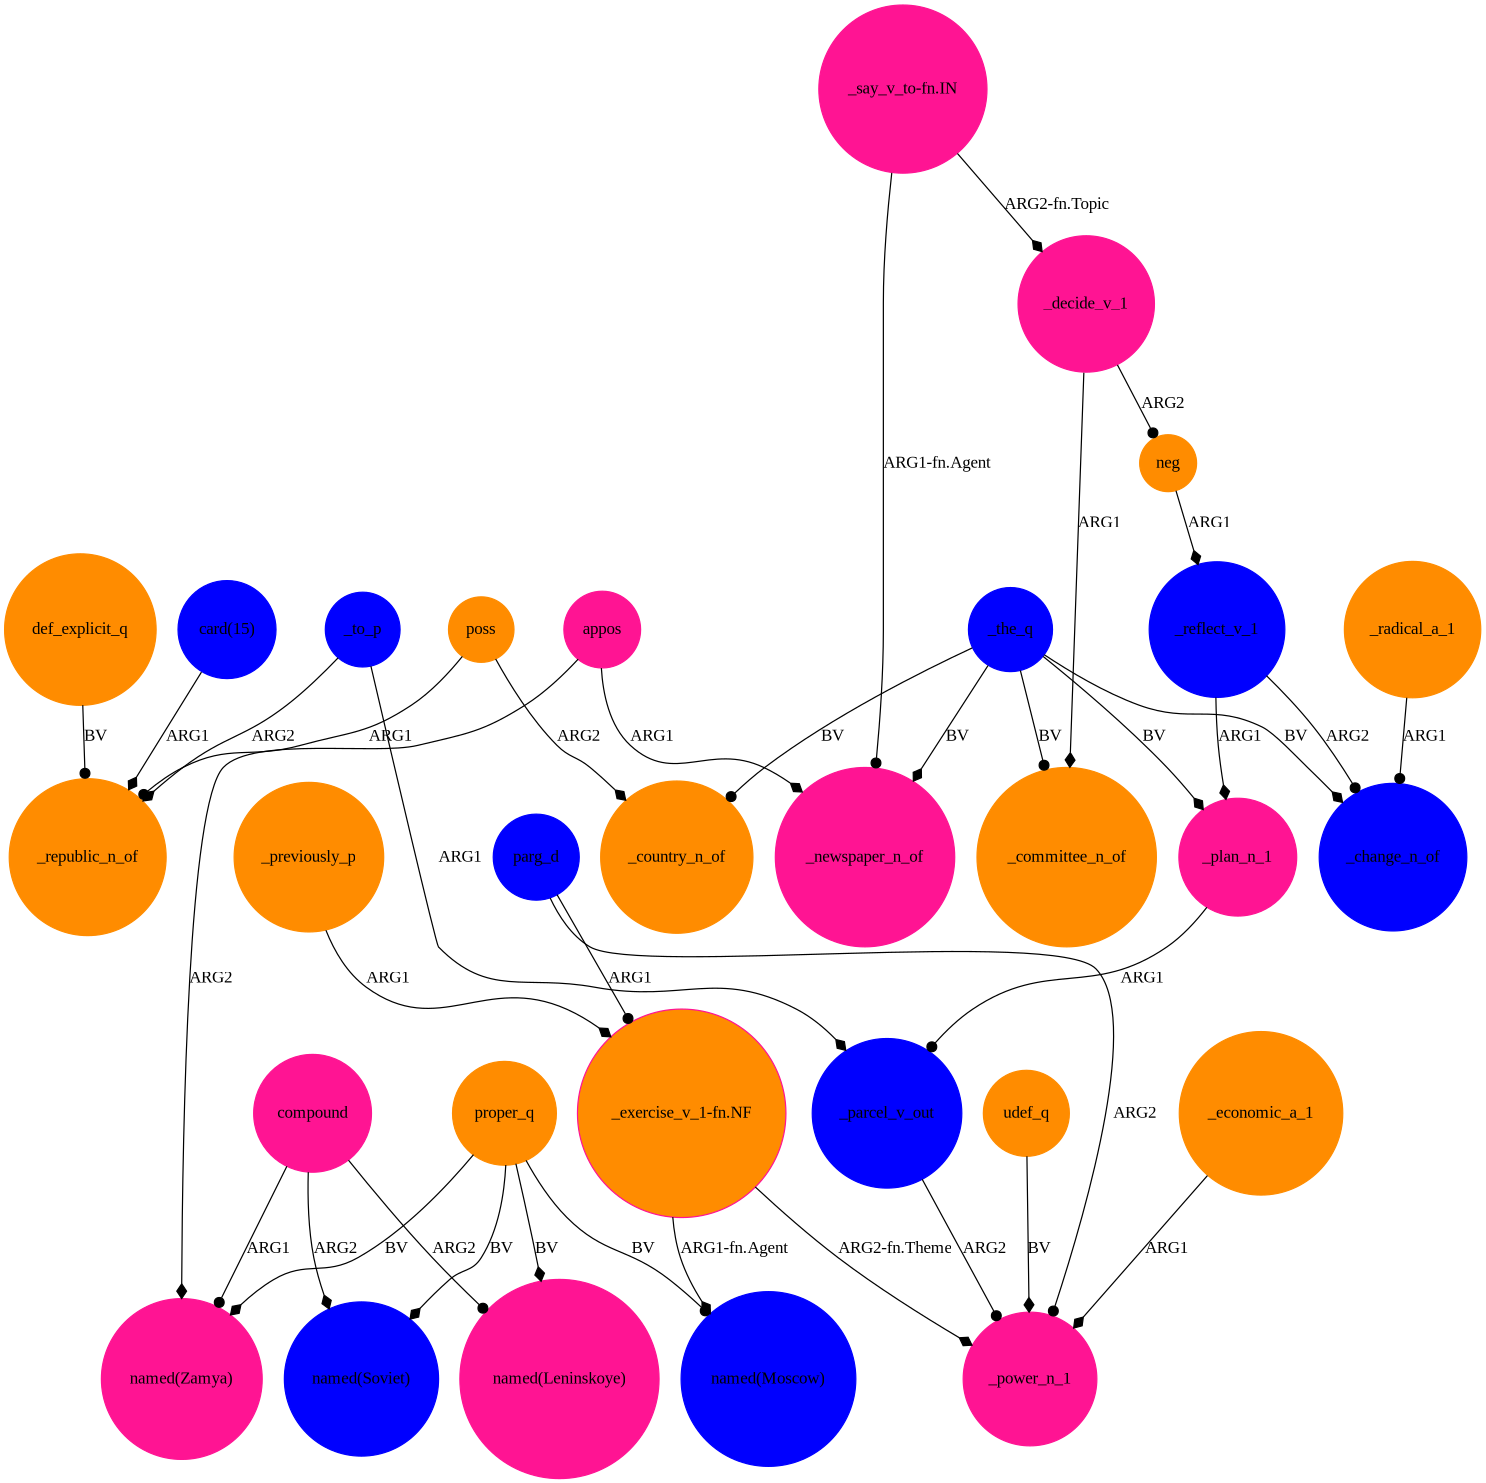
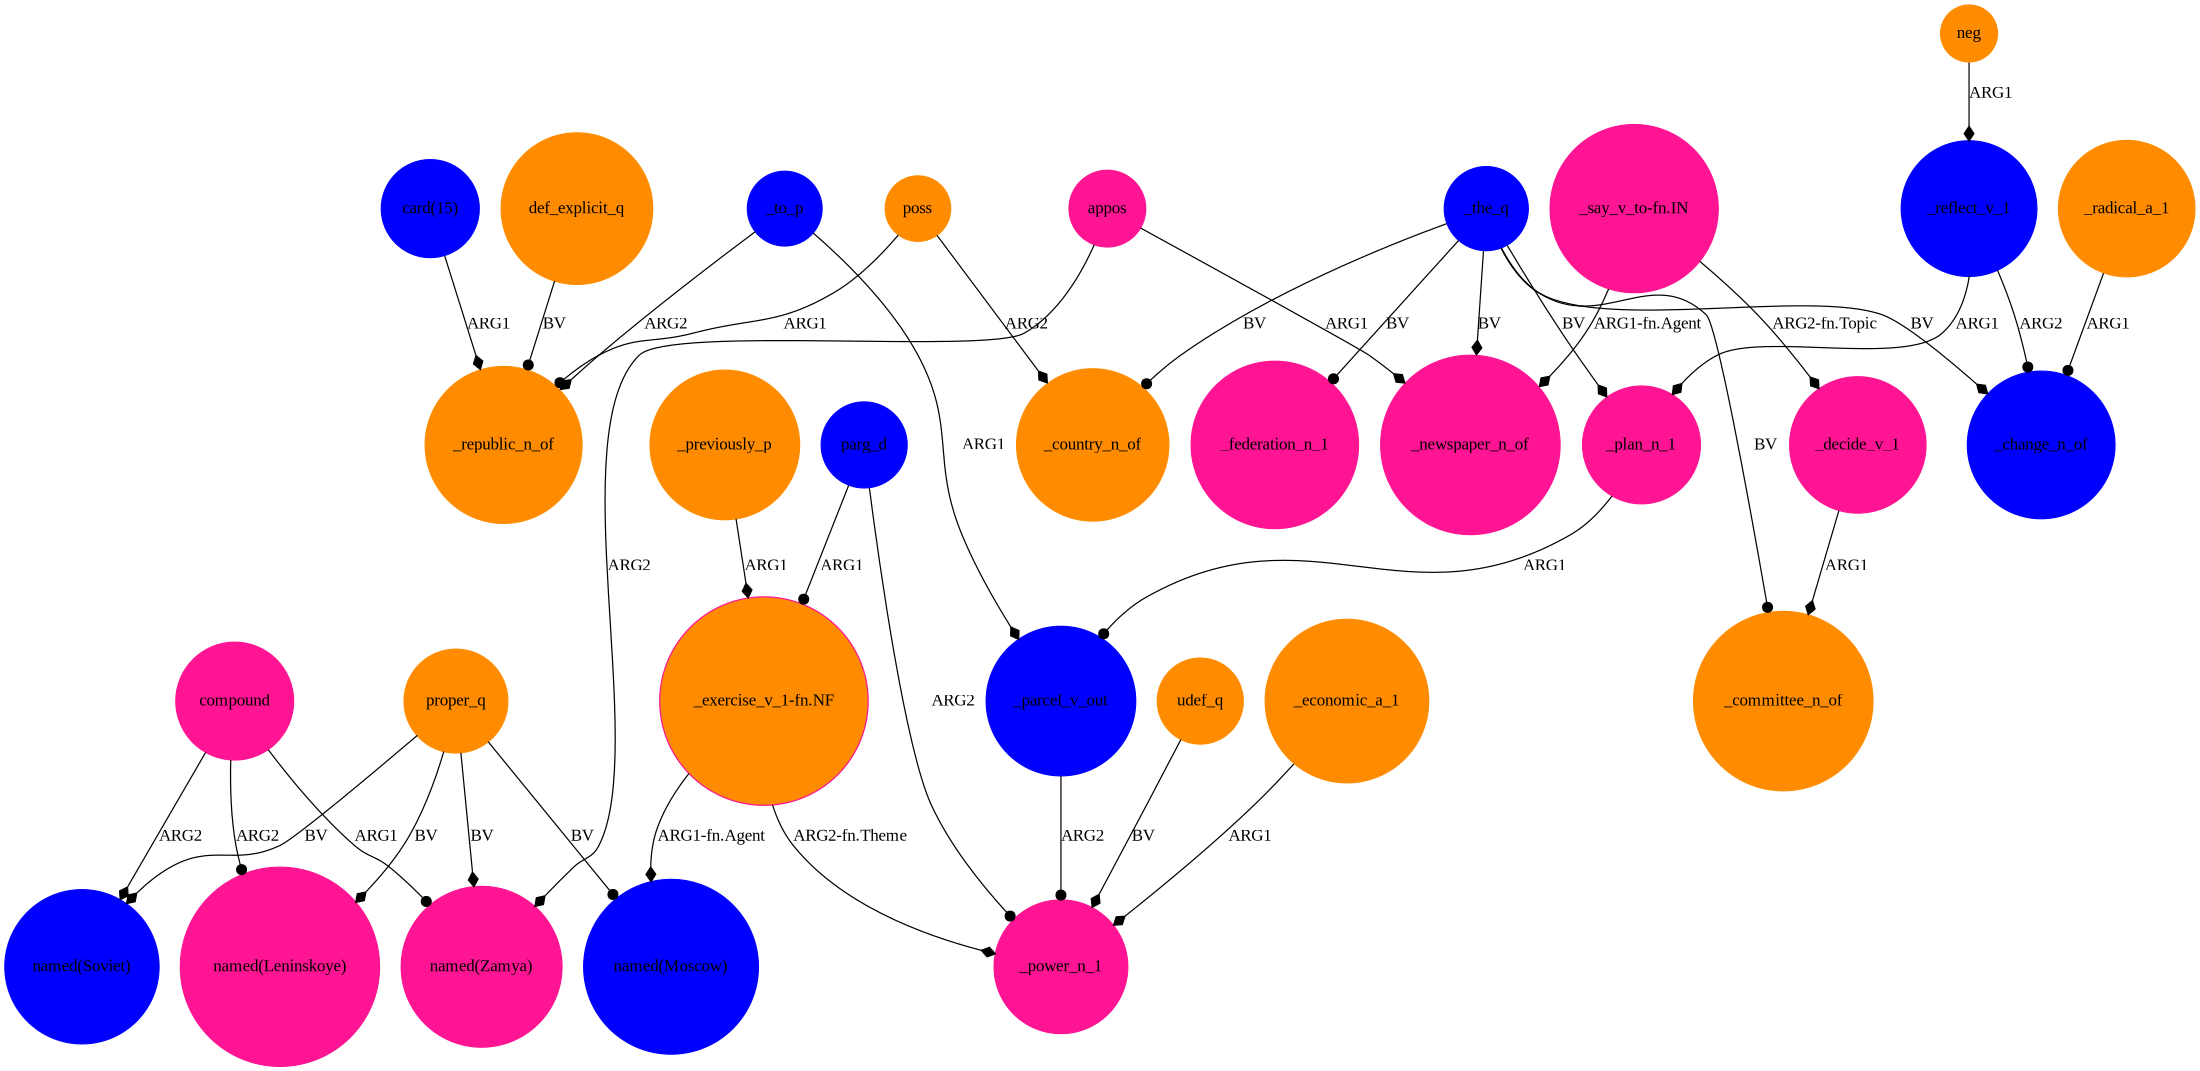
  digraph {
    fontname="Liberation Serif"
    node [color=darkorange fontname="Liberation Serif" shape=circle style=filled]
    edge [arrowhead=diamond fontname="Liberation Serif"]
    def_explicit_q
    _republic_n_of
    proper_q
    "named(Moscow)" [color=blue]
    "named(Zamya)" [color=deeppink]
    "named(Leninskoye)" [color=deeppink]
    "named(Soviet)" [color=blue]
    appos [color=deeppink]
    _newspaper_n_of [color=deeppink]
    "_exercise_v_1-fn.NF" [color=deeppink fillcolor=darkorange]
    _power_n_1 [color=deeppink]
    poss
    _country_n_of
    "card(15)" [color=blue]
    compound [color=deeppink]
    _the_q [color=blue]
+   _federation_n_1 [color=deeppink]
    _plan_n_1 [color=deeppink]
    _committee_n_of
    _change_n_of [color=blue]
    _parcel_v_out [color=blue]
    "_say_v_to-fn.IN" [color=deeppink]
    _decide_v_1 [color=deeppink]
    neg
    _economic_a_1
    _reflect_v_1 [color=blue]
    parg_d [color=blue]
    _previously_p
    _to_p [color=blue]
    _radical_a_1
    udef_q
    def_explicit_q -> _republic_n_of [arrowhead=dot label=BV]
    proper_q -> "named(Moscow)" [arrowhead=dot label=BV]
    proper_q -> "named(Zamya)" [label=BV]
    proper_q -> "named(Leninskoye)" [label=BV]
    proper_q -> "named(Soviet)" [label=BV]
    appos -> "named(Zamya)" [label=ARG2]
    appos -> _newspaper_n_of [label=ARG1]
    "_exercise_v_1-fn.NF" -> "named(Moscow)" [label="ARG1-fn.Agent"]
    "_exercise_v_1-fn.NF" -> _power_n_1 [label="ARG2-fn.Theme"]
    poss -> _republic_n_of [arrowhead=dot label=ARG1]
    poss -> _country_n_of [label=ARG2]
    "card(15)" -> _republic_n_of [label=ARG1]
    compound -> "named(Zamya)" [arrowhead=dot label=ARG1]
    compound -> "named(Leninskoye)" [arrowhead=dot label=ARG2]
    compound -> "named(Soviet)" [label=ARG2]
    _the_q -> _newspaper_n_of [label=BV]
    _the_q -> _country_n_of [arrowhead=dot label=BV]
+   _the_q -> _federation_n_1 [arrowhead=dot label=BV]
    _the_q -> _plan_n_1 [label=BV]
    _the_q -> _committee_n_of [arrowhead=dot label=BV]
    _the_q -> _change_n_of [label=BV]
    _plan_n_1 -> _parcel_v_out [arrowhead=dot label=ARG1]
    _parcel_v_out -> _power_n_1 [arrowhead=dot label=ARG2]
-   "_say_v_to-fn.IN" -> _newspaper_n_of [arrowhead=dot label="ARG1-fn.Agent"]
+   "_say_v_to-fn.IN" -> _newspaper_n_of [label="ARG1-fn.Agent"]
    "_say_v_to-fn.IN" -> _decide_v_1 [label="ARG2-fn.Topic"]
    _decide_v_1 -> _committee_n_of [label=ARG1]
-   _decide_v_1 -> neg [arrowhead=dot label=ARG2]
    neg -> _reflect_v_1 [label=ARG1]
    _economic_a_1 -> _power_n_1 [label=ARG1]
    _reflect_v_1 -> _plan_n_1 [label=ARG1]
    _reflect_v_1 -> _change_n_of [arrowhead=dot label=ARG2]
    parg_d -> "_exercise_v_1-fn.NF" [arrowhead=dot label=ARG1]
    parg_d -> _power_n_1 [arrowhead=dot label=ARG2]
    _previously_p -> "_exercise_v_1-fn.NF" [label=ARG1]
    _to_p -> _republic_n_of [label=ARG2]
    _to_p -> _parcel_v_out [label=ARG1]
    _radical_a_1 -> _change_n_of [arrowhead=dot label=ARG1]
    udef_q -> _power_n_1 [label=BV]
  }
